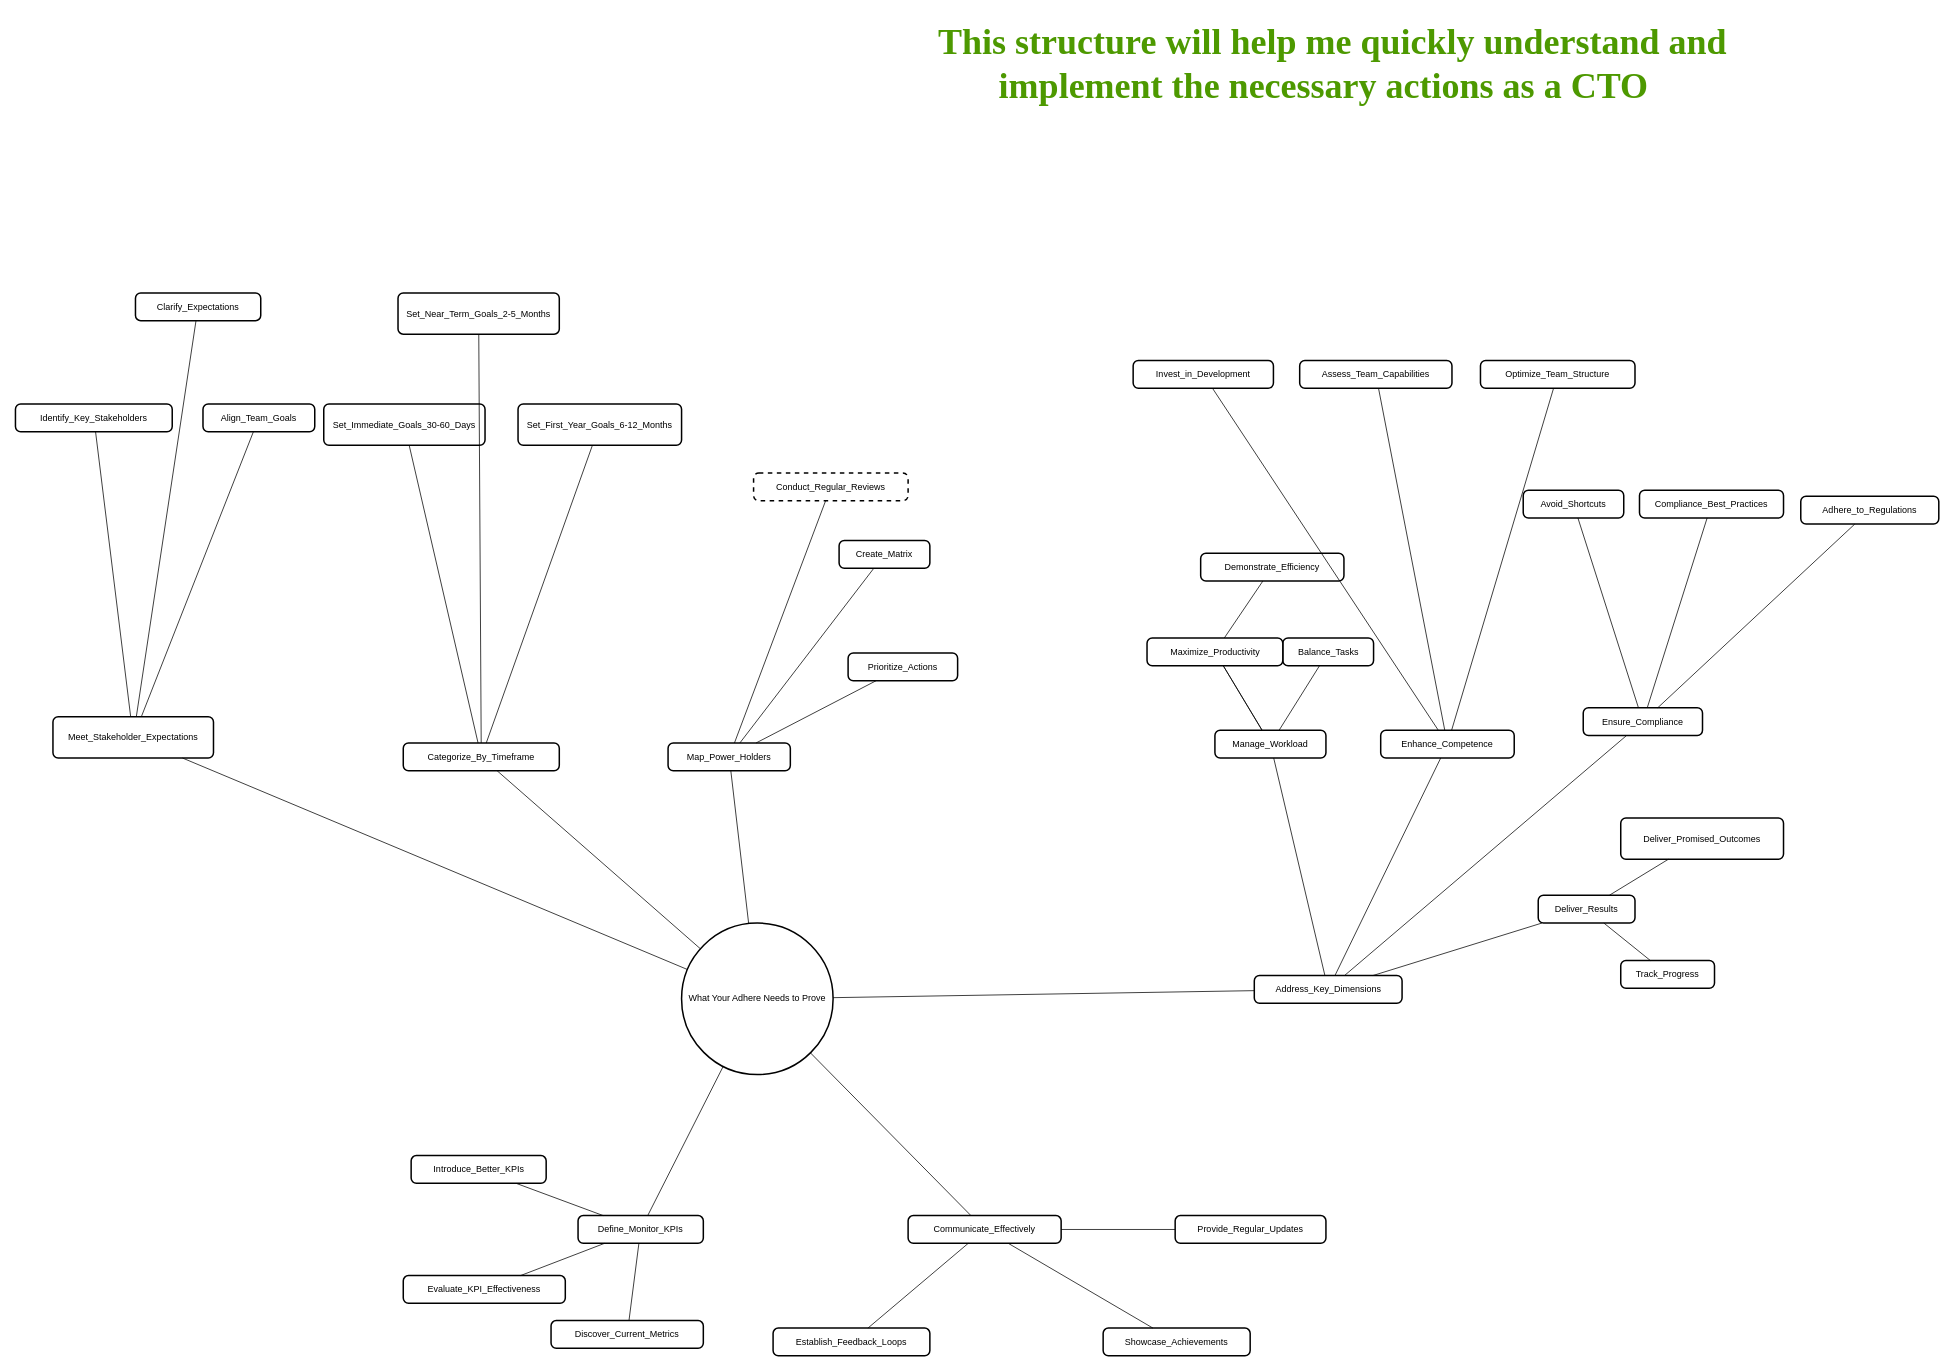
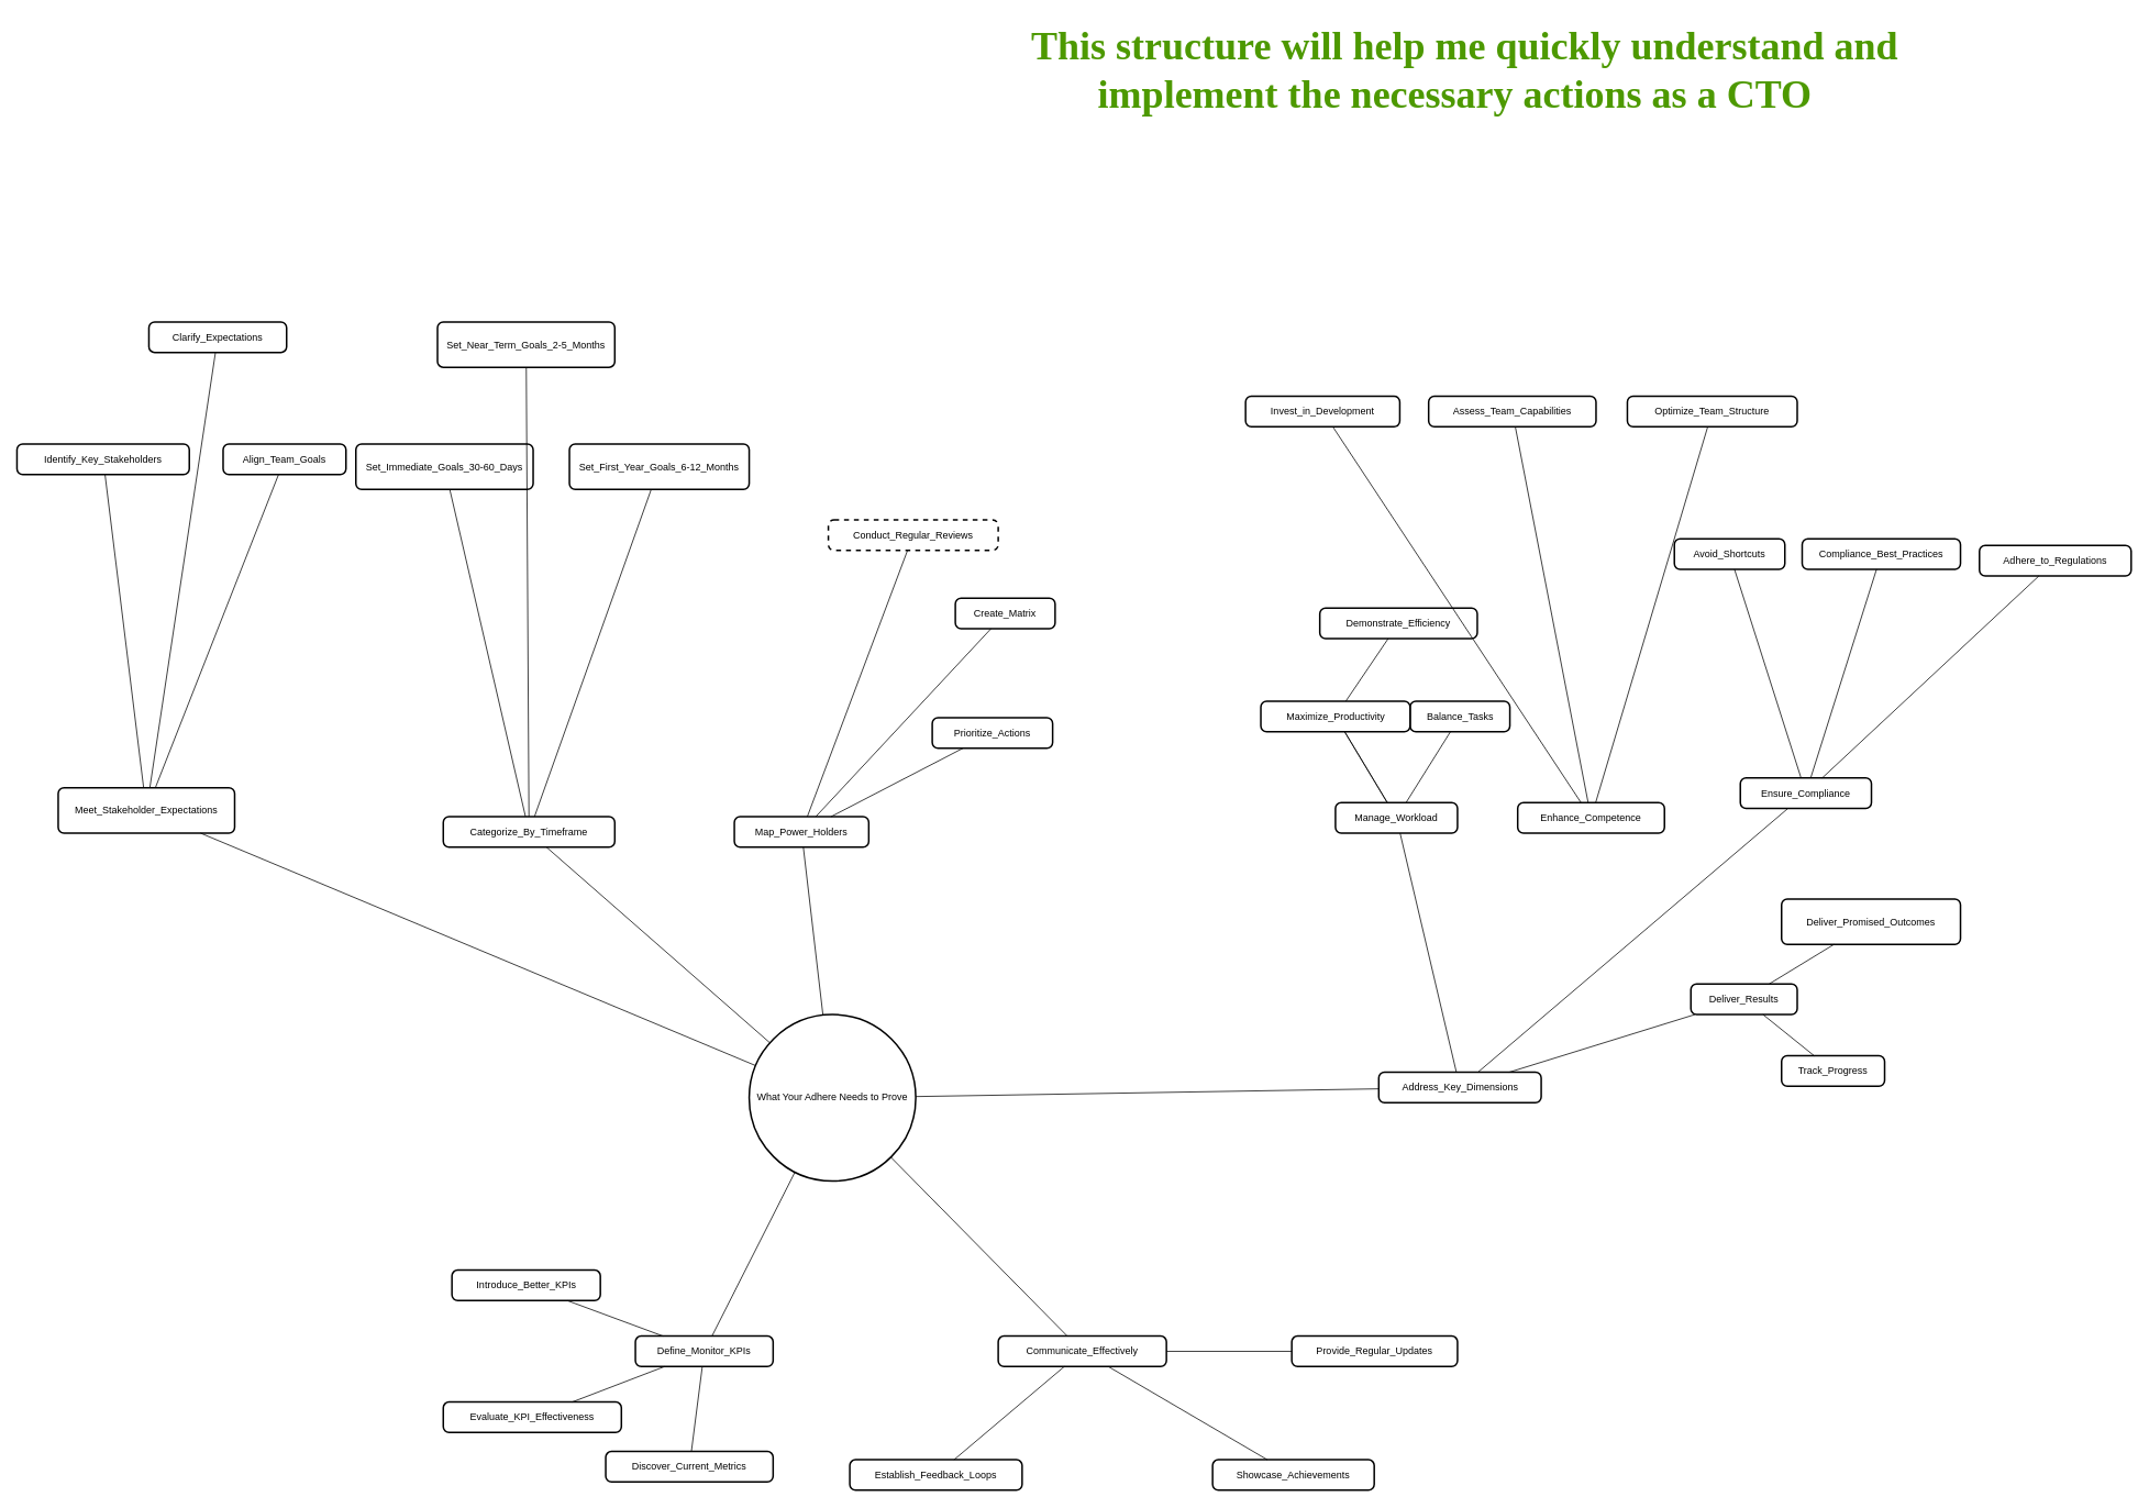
  <mxCell id="0" />
  <mxCell id="1" parent="0" />
  <mxCell id="2" value="What Your Adhere Needs to Prove" style="ellipse;aspect=fixed;strokeWidth=2;whiteSpace=wrap;" parent="1" vertex="1"><mxGeometry x="908" y="1230" width="202" height="202" as="geometry" /></mxCell>
  <mxCell id="3" value="Meet_Stakeholder_Expectations" style="rounded=1;absoluteArcSize=1;arcSize=14;whiteSpace=wrap;strokeWidth=2;" parent="1" vertex="1"><mxGeometry x="70" y="955" width="214" height="55" as="geometry" /></mxCell>
  <mxCell id="4" value="Identify_Key_Stakeholders" style="rounded=1;absoluteArcSize=1;arcSize=14;whiteSpace=wrap;strokeWidth=2;" parent="1" vertex="1"><mxGeometry x="20" y="538" width="209" height="37" as="geometry" /></mxCell>
  <mxCell id="5" value="Clarify_Expectations" style="rounded=1;absoluteArcSize=1;arcSize=14;whiteSpace=wrap;strokeWidth=2;" parent="1" vertex="1"><mxGeometry x="180" y="390" width="167" height="37" as="geometry" /></mxCell>
  <mxCell id="6" value="Align_Team_Goals" style="rounded=1;absoluteArcSize=1;arcSize=14;whiteSpace=wrap;strokeWidth=2;" parent="1" vertex="1"><mxGeometry x="270" y="538" width="149" height="37" as="geometry" /></mxCell>
  <mxCell id="7" value="Define_Monitor_KPIs" style="rounded=1;absoluteArcSize=1;arcSize=14;whiteSpace=wrap;strokeWidth=2;" parent="1" vertex="1"><mxGeometry x="770" y="1620" width="167" height="37" as="geometry" /></mxCell>
  <mxCell id="8" value="Discover_Current_Metrics" style="rounded=1;absoluteArcSize=1;arcSize=14;whiteSpace=wrap;strokeWidth=2;" parent="1" vertex="1"><mxGeometry x="734" y="1760" width="203" height="37" as="geometry" /></mxCell>
  <mxCell id="9" value="Evaluate_KPI_Effectiveness" style="rounded=1;absoluteArcSize=1;arcSize=14;whiteSpace=wrap;strokeWidth=2;" parent="1" vertex="1"><mxGeometry x="537" y="1700" width="216" height="37" as="geometry" /></mxCell>
  <mxCell id="10" value="Introduce_Better_KPIs" style="rounded=1;absoluteArcSize=1;arcSize=14;whiteSpace=wrap;strokeWidth=2;" parent="1" vertex="1"><mxGeometry x="547.5" y="1540" width="180" height="37" as="geometry" /></mxCell>
  <mxCell id="11" value="Categorize_By_Timeframe" style="rounded=1;absoluteArcSize=1;arcSize=14;whiteSpace=wrap;strokeWidth=2;" parent="1" vertex="1"><mxGeometry x="537" y="990" width="208" height="37" as="geometry" /></mxCell>
  <mxCell id="12" value="Set_Immediate_Goals_30-60_Days" style="rounded=1;absoluteArcSize=1;arcSize=14;whiteSpace=wrap;strokeWidth=2;" parent="1" vertex="1"><mxGeometry x="431" y="538" width="215" height="55" as="geometry" /></mxCell>
  <mxCell id="13" value="Set_Near_Term_Goals_2-5_Months" style="rounded=1;absoluteArcSize=1;arcSize=14;whiteSpace=wrap;strokeWidth=2;" parent="1" vertex="1"><mxGeometry x="530" y="390" width="215" height="55" as="geometry" /></mxCell>
  <mxCell id="14" value="Set_First_Year_Goals_6-12_Months" style="rounded=1;absoluteArcSize=1;arcSize=14;whiteSpace=wrap;strokeWidth=2;" parent="1" vertex="1"><mxGeometry x="690" y="538" width="218" height="55" as="geometry" /></mxCell>
  <mxCell id="15" value="Address_Key_Dimensions" style="rounded=1;absoluteArcSize=1;arcSize=14;whiteSpace=wrap;strokeWidth=2;" parent="1" vertex="1"><mxGeometry x="1671.5" y="1300" width="197" height="37" as="geometry" /></mxCell>
  <mxCell id="16" value="Deliver_Results" style="rounded=1;absoluteArcSize=1;arcSize=14;whiteSpace=wrap;strokeWidth=2;" parent="1" vertex="1"><mxGeometry x="2050" y="1193" width="129" height="37" as="geometry" /></mxCell>
  <mxCell id="17" value="Deliver_Promised_Outcomes" style="rounded=1;absoluteArcSize=1;arcSize=14;whiteSpace=wrap;strokeWidth=2;" parent="1" vertex="1"><mxGeometry x="2160" y="1090" width="217" height="55" as="geometry" /></mxCell>
  <mxCell id="18" value="Track_Progress" style="rounded=1;absoluteArcSize=1;arcSize=14;whiteSpace=wrap;strokeWidth=2;" parent="1" vertex="1"><mxGeometry x="2160" y="1280" width="125" height="37" as="geometry" /></mxCell>
  <mxCell id="19" value="Enhance_Competence" style="rounded=1;absoluteArcSize=1;arcSize=14;whiteSpace=wrap;strokeWidth=2;" parent="1" vertex="1"><mxGeometry x="1840" y="973" width="178" height="37" as="geometry" /></mxCell>
  <mxCell id="20" value="Assess_Team_Capabilities" style="rounded=1;absoluteArcSize=1;arcSize=14;whiteSpace=wrap;strokeWidth=2;" parent="1" vertex="1"><mxGeometry x="1732" y="480" width="203" height="37" as="geometry" /></mxCell>
  <mxCell id="21" value="Invest_in_Development" style="rounded=1;absoluteArcSize=1;arcSize=14;whiteSpace=wrap;strokeWidth=2;" parent="1" vertex="1"><mxGeometry x="1510" y="480" width="187" height="37" as="geometry" /></mxCell>
  <mxCell id="22" value="Optimize_Team_Structure" style="rounded=1;absoluteArcSize=1;arcSize=14;whiteSpace=wrap;strokeWidth=2;" parent="1" vertex="1"><mxGeometry x="1973" y="480" width="206" height="37" as="geometry" /></mxCell>
  <mxCell id="23" value="Manage_Workload" style="rounded=1;absoluteArcSize=1;arcSize=14;whiteSpace=wrap;strokeWidth=2;" parent="1" vertex="1"><mxGeometry x="1619" y="973" width="148" height="37" as="geometry" /></mxCell>
  <mxCell id="24" value="Balance_Tasks" style="rounded=1;absoluteArcSize=1;arcSize=14;whiteSpace=wrap;strokeWidth=2;" parent="1" vertex="1"><mxGeometry x="1709.5" y="850" width="121" height="37" as="geometry" /></mxCell>
  <mxCell id="25" value="Demonstrate_Efficiency" style="rounded=1;absoluteArcSize=1;arcSize=14;whiteSpace=wrap;strokeWidth=2;" parent="1" vertex="1"><mxGeometry x="1600" y="737" width="191" height="37" as="geometry" /></mxCell>
  <mxCell id="26" value="Ensure_Compliance" style="rounded=1;absoluteArcSize=1;arcSize=14;whiteSpace=wrap;strokeWidth=2;" parent="1" vertex="1"><mxGeometry x="2110" y="943" width="159" height="37" as="geometry" /></mxCell>
  <mxCell id="27" value="Adhere_to_Regulations" style="rounded=1;absoluteArcSize=1;arcSize=14;whiteSpace=wrap;strokeWidth=2;" parent="1" vertex="1"><mxGeometry x="2400" y="661" width="184" height="37" as="geometry" /></mxCell>
  <mxCell id="28" value="Compliance_Best_Practices" style="rounded=1;absoluteArcSize=1;arcSize=14;whiteSpace=wrap;strokeWidth=2;" parent="1" vertex="1"><mxGeometry x="2185" y="653" width="192" height="37" as="geometry" /></mxCell>
  <mxCell id="29" value="Avoid_Shortcuts" style="rounded=1;absoluteArcSize=1;arcSize=14;whiteSpace=wrap;strokeWidth=2;" parent="1" vertex="1"><mxGeometry x="2030" y="653" width="134" height="37" as="geometry" /></mxCell>
  <mxCell id="30" value="Map_Power_Holders" style="rounded=1;absoluteArcSize=1;arcSize=14;whiteSpace=wrap;strokeWidth=2;" parent="1" vertex="1"><mxGeometry x="890" y="990" width="163" height="37" as="geometry" /></mxCell>
- <mxCell id="31" value="Create_Matrix" style="rounded=1;absoluteArcSize=1;arcSize=14;whiteSpace=wrap;strokeWidth=2;" parent="1" vertex="1"><mxGeometry x="1118" y="720" width="121" height="37" as="geometry" /></mxCell>
+ <mxCell id="31" value="Create_Matrix" style="rounded=1;absoluteArcSize=1;arcSize=14;whiteSpace=wrap;strokeWidth=2;" parent="1" vertex="1"><mxGeometry x="1158" y="725" width="121" height="37" as="geometry" /></mxCell>
  <mxCell id="32" value="Prioritize_Actions" style="rounded=1;absoluteArcSize=1;arcSize=14;whiteSpace=wrap;strokeWidth=2;" parent="1" vertex="1"><mxGeometry x="1130" y="870" width="146" height="37" as="geometry" /></mxCell>
  <mxCell id="33" value="Conduct_Regular_Reviews" style="rounded=1;absoluteArcSize=1;arcSize=14;whiteSpace=wrap;strokeWidth=2;dashed=1;" parent="1" vertex="1"><mxGeometry x="1004" y="630" width="206" height="37" as="geometry" /></mxCell>
  <mxCell id="34" value="Communicate_Effectively" style="rounded=1;absoluteArcSize=1;arcSize=14;whiteSpace=wrap;strokeWidth=2;" parent="1" vertex="1"><mxGeometry x="1210" y="1620" width="204" height="37" as="geometry" /></mxCell>
  <mxCell id="35" value="Provide_Regular_Updates" style="rounded=1;absoluteArcSize=1;arcSize=14;whiteSpace=wrap;strokeWidth=2;" parent="1" vertex="1"><mxGeometry x="1566" y="1620" width="201" height="37" as="geometry" /></mxCell>
  <mxCell id="36" value="Establish_Feedback_Loops" style="rounded=1;absoluteArcSize=1;arcSize=14;whiteSpace=wrap;strokeWidth=2;" parent="1" vertex="1"><mxGeometry x="1030" y="1770" width="209" height="37" as="geometry" /></mxCell>
  <mxCell id="37" value="Showcase_Achievements" style="rounded=1;absoluteArcSize=1;arcSize=14;whiteSpace=wrap;strokeWidth=2;" parent="1" vertex="1"><mxGeometry x="1470" y="1770" width="196" height="37" as="geometry" /></mxCell>
  <mxCell id="38" style="endArrow=none;rounded=0;" parent="1" source="2" target="3" edge="1"><mxGeometry relative="1" as="geometry" /></mxCell>
  <mxCell id="39" style="endArrow=none;rounded=0;" parent="1" source="2" target="7" edge="1"><mxGeometry relative="1" as="geometry" /></mxCell>
  <mxCell id="40" style="endArrow=none;rounded=0;" parent="1" source="2" target="11" edge="1"><mxGeometry relative="1" as="geometry" /></mxCell>
  <mxCell id="41" style="endArrow=none;rounded=0;" parent="1" source="2" target="15" edge="1"><mxGeometry relative="1" as="geometry" /></mxCell>
  <mxCell id="42" style="endArrow=none;rounded=0;" parent="1" source="2" target="30" edge="1"><mxGeometry relative="1" as="geometry" /></mxCell>
  <mxCell id="43" style="endArrow=none;rounded=0;" parent="1" source="2" target="34" edge="1"><mxGeometry relative="1" as="geometry" /></mxCell>
  <mxCell id="44" style="endArrow=none;rounded=0;" parent="1" source="3" target="4" edge="1"><mxGeometry relative="1" as="geometry" /></mxCell>
  <mxCell id="45" style="endArrow=none;rounded=0;" parent="1" source="3" target="5" edge="1"><mxGeometry relative="1" as="geometry" /></mxCell>
  <mxCell id="46" style="endArrow=none;rounded=0;" parent="1" source="3" target="6" edge="1"><mxGeometry relative="1" as="geometry" /></mxCell>
  <mxCell id="47" style="endArrow=none;rounded=0;" parent="1" source="7" target="8" edge="1"><mxGeometry relative="1" as="geometry" /></mxCell>
  <mxCell id="48" style="endArrow=none;rounded=0;" parent="1" source="7" target="9" edge="1"><mxGeometry relative="1" as="geometry" /></mxCell>
  <mxCell id="49" style="endArrow=none;rounded=0;" parent="1" source="7" target="10" edge="1"><mxGeometry relative="1" as="geometry" /></mxCell>
  <mxCell id="50" style="endArrow=none;rounded=0;" parent="1" source="11" target="12" edge="1"><mxGeometry relative="1" as="geometry" /></mxCell>
  <mxCell id="51" style="endArrow=none;rounded=0;" parent="1" source="11" target="13" edge="1"><mxGeometry relative="1" as="geometry" /></mxCell>
  <mxCell id="52" style="endArrow=none;rounded=0;" parent="1" source="11" target="14" edge="1"><mxGeometry relative="1" as="geometry" /></mxCell>
  <mxCell id="53" style="endArrow=none;rounded=0;" parent="1" source="15" target="16" edge="1"><mxGeometry relative="1" as="geometry" /></mxCell>
- <mxCell id="54" style="endArrow=none;rounded=0;" parent="1" source="15" target="19" edge="1"><mxGeometry relative="1" as="geometry" /></mxCell>
  <mxCell id="55" style="endArrow=none;rounded=0;" parent="1" source="15" target="23" edge="1"><mxGeometry relative="1" as="geometry" /></mxCell>
  <mxCell id="56" style="endArrow=none;rounded=0;" parent="1" source="15" target="26" edge="1"><mxGeometry relative="1" as="geometry" /></mxCell>
  <mxCell id="57" style="endArrow=none;rounded=0;" parent="1" source="16" target="17" edge="1"><mxGeometry relative="1" as="geometry" /></mxCell>
  <mxCell id="58" style="endArrow=none;rounded=0;" parent="1" source="16" target="18" edge="1"><mxGeometry relative="1" as="geometry" /></mxCell>
  <mxCell id="59" style="endArrow=none;rounded=0;" parent="1" source="19" target="20" edge="1"><mxGeometry relative="1" as="geometry" /></mxCell>
  <mxCell id="60" style="endArrow=none;rounded=0;" parent="1" source="19" target="21" edge="1"><mxGeometry relative="1" as="geometry" /></mxCell>
  <mxCell id="61" style="endArrow=none;rounded=0;" parent="1" source="19" target="22" edge="1"><mxGeometry relative="1" as="geometry" /></mxCell>
  <mxCell id="62" style="endArrow=none;rounded=0;" parent="1" source="23" target="75" edge="1"><mxGeometry relative="1" as="geometry" /></mxCell>
  <mxCell id="63" style="endArrow=none;rounded=0;" parent="1" source="23" target="24" edge="1"><mxGeometry relative="1" as="geometry" /></mxCell>
  <mxCell id="64" style="endArrow=none;rounded=0;" parent="1" source="75" target="25" edge="1"><mxGeometry relative="1" as="geometry" /></mxCell>
  <mxCell id="65" style="endArrow=none;rounded=0;" parent="1" source="26" target="27" edge="1"><mxGeometry relative="1" as="geometry" /></mxCell>
  <mxCell id="66" style="endArrow=none;rounded=0;" parent="1" source="26" target="28" edge="1"><mxGeometry relative="1" as="geometry" /></mxCell>
  <mxCell id="67" style="endArrow=none;rounded=0;" parent="1" source="26" target="29" edge="1"><mxGeometry relative="1" as="geometry" /></mxCell>
  <mxCell id="68" style="endArrow=none;rounded=0;" parent="1" source="30" target="31" edge="1"><mxGeometry relative="1" as="geometry" /></mxCell>
  <mxCell id="69" style="endArrow=none;rounded=0;" parent="1" source="30" target="32" edge="1"><mxGeometry relative="1" as="geometry" /></mxCell>
  <mxCell id="70" style="endArrow=none;rounded=0;" parent="1" source="30" target="33" edge="1"><mxGeometry relative="1" as="geometry" /></mxCell>
  <mxCell id="71" style="endArrow=none;rounded=0;" parent="1" source="34" target="35" edge="1"><mxGeometry relative="1" as="geometry" /></mxCell>
  <mxCell id="72" style="endArrow=none;rounded=0;" parent="1" source="34" target="36" edge="1"><mxGeometry relative="1" as="geometry" /></mxCell>
  <mxCell id="73" style="endArrow=none;rounded=0;" parent="1" source="34" target="37" edge="1"><mxGeometry relative="1" as="geometry" /></mxCell>
  <mxCell id="74" value="" style="endArrow=none;rounded=0;" parent="1" source="23" target="75" edge="1"><mxGeometry relative="1" as="geometry"><mxPoint x="1685" y="973" as="sourcePoint" /><mxPoint x="1494" y="557" as="targetPoint" /></mxGeometry></mxCell>
  <mxCell id="75" value="Maximize_Productivity" style="rounded=1;absoluteArcSize=1;arcSize=14;whiteSpace=wrap;strokeWidth=2;" parent="1" vertex="1"><mxGeometry x="1528.5" y="850" width="181" height="37" as="geometry" /></mxCell>
  <mxCell id="76" value="&lt;h1 style=&quot;margin-top: 0px;&quot;&gt;&lt;span style=&quot;background-color: initial;&quot; class=&quot;Apple-converted-space&quot;&gt;&lt;font color=&quot;#4d9900&quot; face=&quot;Times New Roman&quot; style=&quot;font-size: 48px;&quot;&gt;&lt;span style=&quot;background-color: initial;&quot; class=&quot;Apple-converted-space&quot;&gt;&amp;nbsp;&lt;/span&gt;&lt;span style=&quot;background-color: initial;&quot;&gt;This structure will help me quickly understand and implement the necessary actions as a CTO&lt;/span&gt;&amp;nbsp;&lt;/font&gt;&lt;/span&gt;&lt;/h1&gt;" style="text;html=1;whiteSpace=wrap;overflow=hidden;rounded=0;align=center;" parent="1" vertex="1"><mxGeometry x="1195" y="20" width="1150" height="230" as="geometry" /></mxCell>
